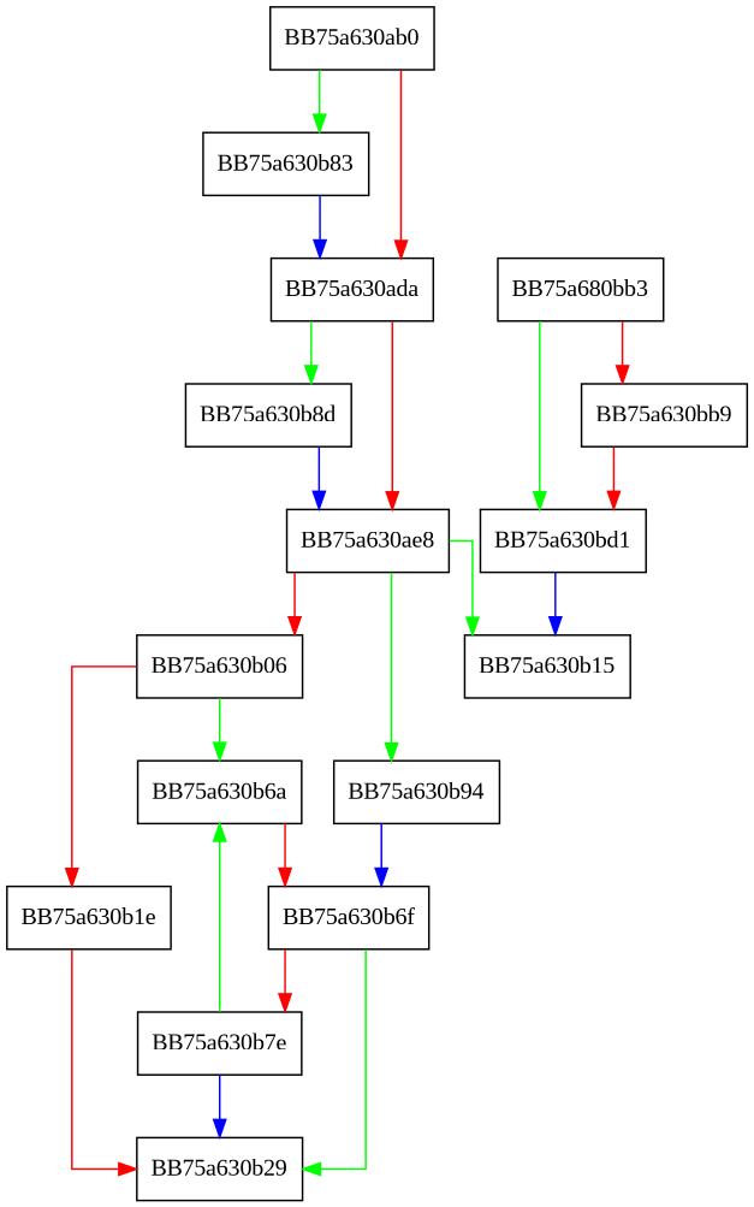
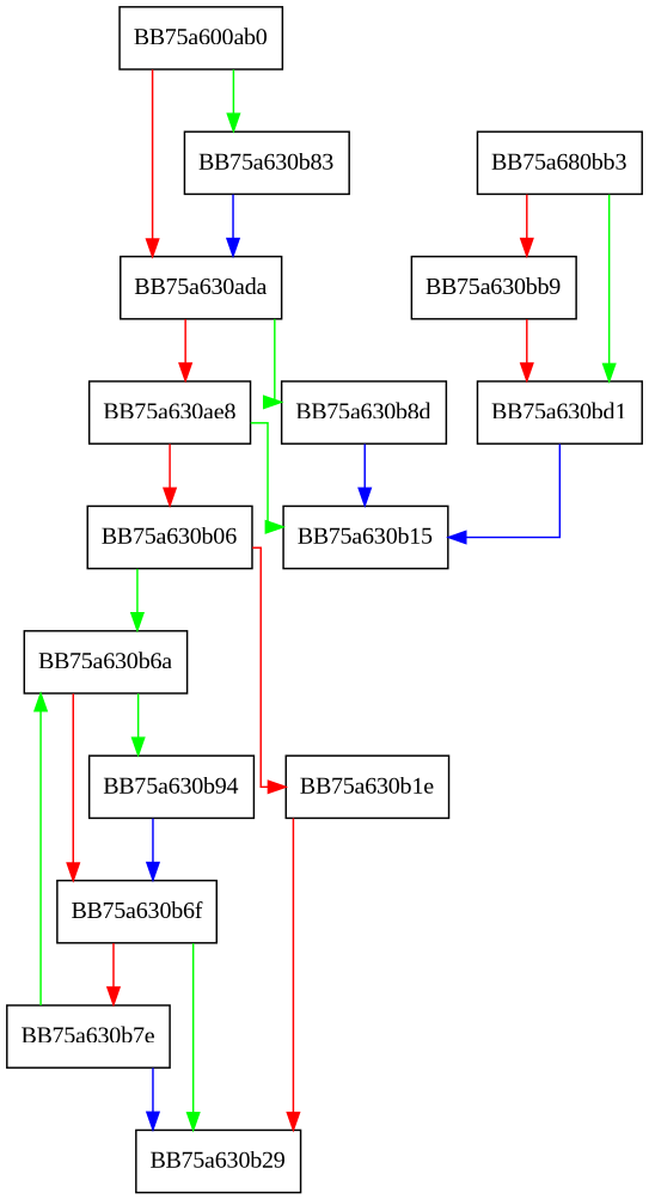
  digraph {
    fontname="Liberation Serif"
    splines=ortho
    node [fontname="Liberation Serif" shape=box]
    edge [color=red fontname="Liberation Serif"]
-   BB75a630ab0
+   BB75a630ab0 [label=BB75a600ab0]
    BB75a630b83
    BB75a630ada
    BB75a630b8d
    BB75a630ae8
    n6 [label=BB75a630b15]
    BB75a630b06
    BB75a630b6a
    BB75a630b1e
    BB75a630b94
    BB75a630b6f
    BB75a630b29
    BB75a630b7e
    BB75a630bd1
    n15 [label=BB75a680bb3]
    BB75a630bb9
    BB75a630ab0 -> BB75a630b83 [color=green]
    BB75a630ab0 -> BB75a630ada
    BB75a630b83 -> BB75a630ada [color=blue]
    BB75a630ada -> BB75a630b8d [color=green]
    BB75a630ada -> BB75a630ae8
-   BB75a630b8d -> BB75a630ae8 [color=blue]
+   BB75a630b8d -> n6 [color=blue]
    BB75a630ae8 -> n6 [color=green]
    BB75a630ae8 -> BB75a630b06
    BB75a630b06 -> BB75a630b6a [color=green]
    BB75a630b06 -> BB75a630b1e
-   BB75a630ae8 -> BB75a630b94 [color=green]
+   BB75a630b6a -> BB75a630b94 [color=green]
    BB75a630b6a -> BB75a630b6f
    BB75a630b1e -> BB75a630b29
    BB75a630b94 -> BB75a630b6f [color=blue]
    BB75a630b6f -> BB75a630b29 [color=green]
    BB75a630b6f -> BB75a630b7e
    BB75a630b7e -> BB75a630b6a [color=green]
    BB75a630b7e -> BB75a630b29 [color=blue]
    BB75a630bd1 -> n6 [color=blue]
    n15 -> BB75a630bd1 [color=green]
    n15 -> BB75a630bb9
    BB75a630bb9 -> BB75a630bd1
  }
